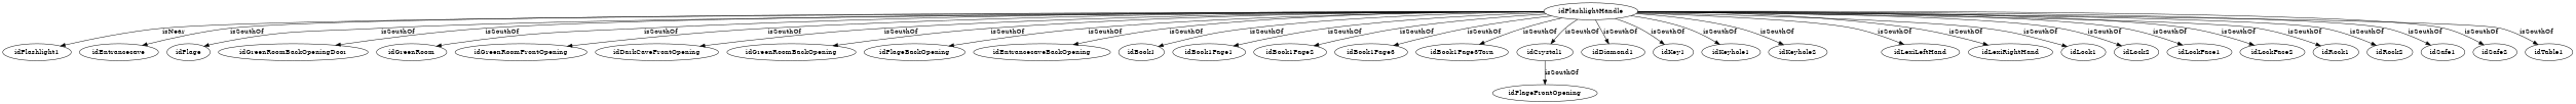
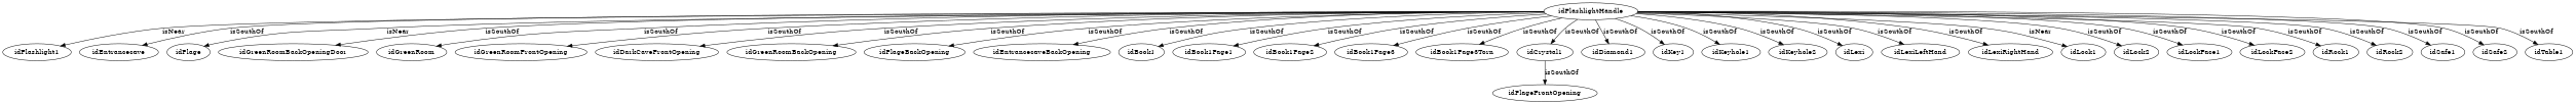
  strict digraph {
    node [node_type=entity_node]
    edge [edge_type=relationship]
    idFlashlightHandle
    idFlashlight1
    idEntrancecave
    idPlage
    idGreenRoomBackOpeningDoor
    idGreenRoom
    idGreenRoomFrontOpening
    idDarkCaveFrontOpening
    idGreenRoomBackOpening
    idPlageBackOpening
    idEntrancecaveBackOpening
    idBook1
    idBook1Page1
    idBook1Page2
    idBook1Page3
    idBook1Page3Torn
    idCrystal1
    idDiamond1
    idKey1
    idKeyhole1
    idKeyhole2
+   idLexi
    idLexiLeftHand
    idLexiRightHand
    idLock1
    idLock2
    idLockFace1
    idLockFace2
    idRock1
    idRock2
    idSafe1
    idSafe2
    idTable1
    idPlageFrontOpening
    idFlashlightHandle -> idFlashlight1 [label=isNear]
    idFlashlightHandle -> idEntrancecave [label=isSouthOf]
-   idFlashlightHandle -> idPlage [label=isSouthOf]
+   idFlashlightHandle -> idPlage [label=isNear]
    idFlashlightHandle -> idGreenRoomBackOpeningDoor [label=isSouthOf]
    idFlashlightHandle -> idGreenRoom [label=isSouthOf]
    idFlashlightHandle -> idGreenRoomFrontOpening [label=isSouthOf]
    idFlashlightHandle -> idDarkCaveFrontOpening [label=isSouthOf]
    idFlashlightHandle -> idGreenRoomBackOpening [label=isSouthOf]
    idFlashlightHandle -> idPlageBackOpening [label=isSouthOf]
    idFlashlightHandle -> idEntrancecaveBackOpening [label=isSouthOf]
    idFlashlightHandle -> idBook1 [label=isSouthOf]
    idFlashlightHandle -> idBook1Page1 [label=isSouthOf]
    idFlashlightHandle -> idBook1Page2 [label=isSouthOf]
    idFlashlightHandle -> idBook1Page3 [label=isSouthOf]
    idFlashlightHandle -> idBook1Page3Torn [label=isSouthOf]
    idFlashlightHandle -> idCrystal1 [label=isSouthOf]
    idFlashlightHandle -> idDiamond1 [label=isSouthOf]
    idFlashlightHandle -> idKey1 [label=isSouthOf]
    idFlashlightHandle -> idKeyhole1 [label=isSouthOf]
    idFlashlightHandle -> idKeyhole2 [label=isSouthOf]
+   idFlashlightHandle -> idLexi [label=isSouthOf]
    idFlashlightHandle -> idLexiLeftHand [label=isSouthOf]
    idFlashlightHandle -> idLexiRightHand [label=isSouthOf]
-   idFlashlightHandle -> idLock1 [label=isSouthOf]
+   idFlashlightHandle -> idLock1 [label=isNear]
    idFlashlightHandle -> idLock2 [label=isSouthOf]
    idFlashlightHandle -> idLockFace1 [label=isSouthOf]
    idFlashlightHandle -> idLockFace2 [label=isSouthOf]
    idFlashlightHandle -> idRock1 [label=isSouthOf]
    idFlashlightHandle -> idRock2 [label=isSouthOf]
    idFlashlightHandle -> idSafe1 [label=isSouthOf]
    idFlashlightHandle -> idSafe2 [label=isSouthOf]
    idFlashlightHandle -> idTable1 [label=isSouthOf]
    idCrystal1 -> idPlageFrontOpening [label=isSouthOf]
  }
